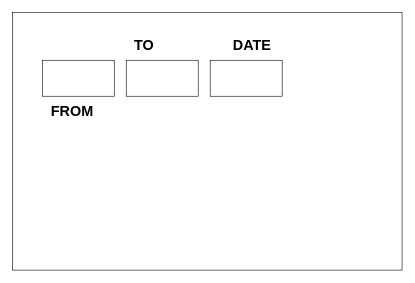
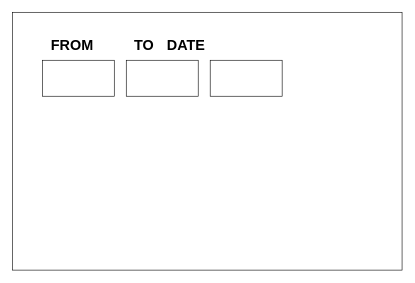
  <mxCell id="0" />
  <mxCell id="1" parent="0" />
  <mxCell id="2" value="" style="rounded=0;whiteSpace=wrap;html=1;" parent="1" vertex="1"><mxGeometry x="20" y="20" width="650" height="430" as="geometry" /></mxCell>
  <mxCell id="3" value="" style="rounded=0;whiteSpace=wrap;html=1;" parent="1" vertex="1"><mxGeometry x="70" y="100" width="120" height="60" as="geometry" /></mxCell>
  <mxCell id="4" value="" style="rounded=0;whiteSpace=wrap;html=1;" parent="1" vertex="1"><mxGeometry x="210" y="100" width="120" height="60" as="geometry" /></mxCell>
  <mxCell id="5" value="" style="rounded=0;whiteSpace=wrap;html=1;" parent="1" vertex="1"><mxGeometry x="350" y="100" width="120" height="60" as="geometry" /></mxCell>
  <mxCell id="6" value="TO" style="text;html=1;strokeColor=none;fillColor=none;align=center;verticalAlign=middle;whiteSpace=wrap;rounded=0;fontStyle=1;fontSize=24;" parent="1" vertex="1"><mxGeometry x="210" y="60" width="60" height="30" as="geometry" /></mxCell>
- <mxCell id="7" value="FROM" style="text;html=1;strokeColor=none;fillColor=none;align=center;verticalAlign=middle;whiteSpace=wrap;rounded=0;fontStyle=1;fontSize=24;" parent="1" vertex="1"><mxGeometry x="90" y="170" width="60" height="30" as="geometry" /></mxCell>
- <mxCell id="8" value="DATE" style="text;html=1;strokeColor=none;fillColor=none;align=center;verticalAlign=middle;whiteSpace=wrap;rounded=0;fontStyle=1;fontSize=24;" parent="1" vertex="1"><mxGeometry x="390" y="60" width="60" height="30" as="geometry" /></mxCell>
+ <mxCell id="7" value="FROM" style="text;html=1;strokeColor=none;fillColor=none;align=center;verticalAlign=middle;whiteSpace=wrap;rounded=0;fontStyle=1;fontSize=24;" parent="1" vertex="1"><mxGeometry x="90" y="60" width="60" height="30" as="geometry" /></mxCell>
+ <mxCell id="8" value="DATE" style="text;html=1;strokeColor=none;fillColor=none;align=center;verticalAlign=middle;whiteSpace=wrap;rounded=0;fontStyle=1;fontSize=24;" parent="1" vertex="1"><mxGeometry x="280" y="60" width="60" height="30" as="geometry" /></mxCell>
